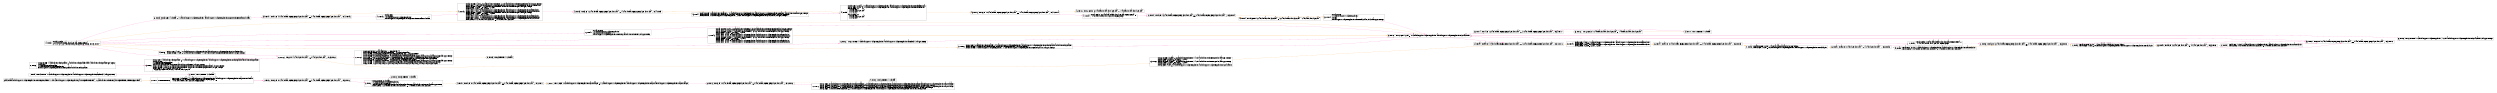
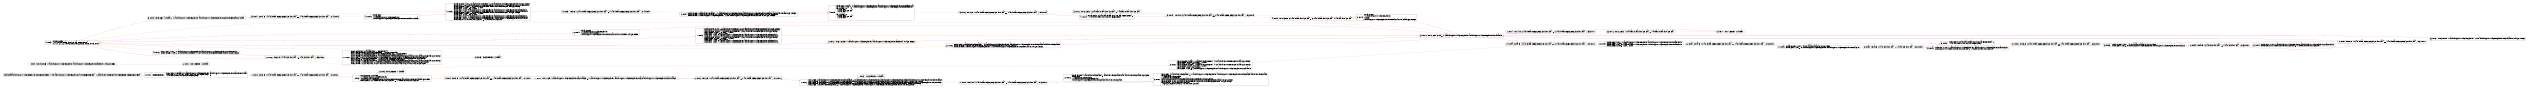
  digraph {
    rankdir=LR
    node [shape=record]
    edge [color=deeppink]
    n1 [label="{0\:\ 0x0000|MTH_ENTER_BLOCK\l|0x0000: IGET  (r0 I:boolean) = (r7 I:android.support.v7.widget.RecyclerView) android.support.v7.widget.RecyclerView.mLayoutFrozen boolean \l0x0002: CONST  (r1 I:?[int, float, boolean, short, byte, char, OBJECT, ARRAY]) = \l  (0 ?[int, float, boolean, short, byte, char, OBJECT, ARRAY])\l \l}"]
    n2 [label="{1\:\ 0x0003|0x0003: IF  (r0 I:?[int, boolean, OBJECT, ARRAY, byte, short, char]) == (0 ?[int, boolean, OBJECT, ARRAY, byte, short, char])  \-\> B:3:0x0006 \l}"]
    n3 [label="{2\:\ 0x0005|0x0005: RETURN  (r1 I:boolean) \l}"]
    n4 [label="{3\:\ 0x0006|0x0006: INVOKE  (r0 I:boolean) = \l  (r7 I:android.support.v7.widget.RecyclerView)\l  (r8 I:android.view.MotionEvent)\l android.support.v7.widget.RecyclerView.dispatchOnItemTouchIntercept(android.view.MotionEvent):boolean type: DIRECT \l0x000a: CONST  (r2 I:?[boolean, int, float, short, byte, char]) = (1 ?[boolean, int, float, short, byte, char]) \l}"]
    n5 [label="{4\:\ 0x000b|0x000b: IF  (r0 I:?[int, boolean, OBJECT, ARRAY, byte, short, char]) == (0 ?[int, boolean, OBJECT, ARRAY, byte, short, char])  \-\> B:7:0x0011 \l}"]
    n6 [label="{7\:\ 0x0011|0x0011: IGET  (r0 I:android.support.v7.widget.RecyclerView$LayoutManager) = (r7 I:android.support.v7.widget.RecyclerView) android.support.v7.widget.RecyclerView.mLayout android.support.v7.widget.RecyclerView$LayoutManager \l}"]
    n7 [label="{5\:\ 0x000d|0x000d: INVOKE  (r7 I:android.support.v7.widget.RecyclerView) android.support.v7.widget.RecyclerView.cancelTouch():void type: DIRECT \l}"]
    n8 [label="{6\:\ 0x0010|0x0010: RETURN  (r2 I:boolean) \l}"]
    n9 [label="{8\:\ 0x0013|0x0013: IF  (r0 I:?[int, boolean, OBJECT, ARRAY, byte, short, char]) != (0 ?[int, boolean, OBJECT, ARRAY, byte, short, char])  \-\> B:10:0x0016 \l}"]
    n10 [label="{9\:\ 0x0015|0x0015: RETURN  (r1 I:boolean) \l}"]
    n11 [label="{10\:\ 0x0016|0x0016: IGET  (r0 I:android.support.v7.widget.RecyclerView$LayoutManager) = (r7 I:android.support.v7.widget.RecyclerView) android.support.v7.widget.RecyclerView.mLayout android.support.v7.widget.RecyclerView$LayoutManager \l0x0018: INVOKE  (r0 I:boolean) = (r0 I:android.support.v7.widget.RecyclerView$LayoutManager) android.support.v7.widget.RecyclerView.LayoutManager.canScrollHorizontally():boolean type: VIRTUAL \l0x001c: IGET  (r3 I:android.support.v7.widget.RecyclerView$LayoutManager) = (r7 I:android.support.v7.widget.RecyclerView) android.support.v7.widget.RecyclerView.mLayout android.support.v7.widget.RecyclerView$LayoutManager \l0x001e: INVOKE  (r3 I:boolean) = (r3 I:android.support.v7.widget.RecyclerView$LayoutManager) android.support.v7.widget.RecyclerView.LayoutManager.canScrollVertically():boolean type: VIRTUAL \l0x0022: IGET  (r4 I:android.view.VelocityTracker) = (r7 I:android.support.v7.widget.RecyclerView) android.support.v7.widget.RecyclerView.mVelocityTracker android.view.VelocityTracker \l}"]
+   n12 [label="{11\:\ 0x0024|0x0024: IF  (r4 I:?[int, boolean, OBJECT, ARRAY, byte, short, char]) != (0 ?[int, boolean, OBJECT, ARRAY, byte, short, char])  \-\> B:13:0x002c \l}"]
    n13 [label="{12\:\ 0x0026|0x0026: INVOKE  (r4 I:android.view.VelocityTracker) =  android.view.VelocityTracker.obtain():android.view.VelocityTracker type: STATIC \l0x002a: IPUT  \l  (r4 I:android.view.VelocityTracker)\l  (r7 I:android.support.v7.widget.RecyclerView)\l android.support.v7.widget.RecyclerView.mVelocityTracker android.view.VelocityTracker \l}"]
    n14 [label="{13\:\ 0x002c|0x002c: IGET  (r4 I:android.view.VelocityTracker) = (r7 I:android.support.v7.widget.RecyclerView) android.support.v7.widget.RecyclerView.mVelocityTracker android.view.VelocityTracker \l0x002e: INVOKE  \l  (r4 I:android.view.VelocityTracker)\l  (r8 I:android.view.MotionEvent)\l android.view.VelocityTracker.addMovement(android.view.MotionEvent):void type: VIRTUAL \l0x0031: INVOKE  (r4 I:int) = (r8 I:android.view.MotionEvent) android.view.MotionEvent.getActionMasked():int type: VIRTUAL \l0x0035: INVOKE  (r5 I:int) = (r8 I:android.view.MotionEvent) android.view.MotionEvent.getActionIndex():int type: VIRTUAL \l0x0039: CONST  (r6 I:?[int, float, short, byte, char]) = \l  (1056964608(0x3f000000, float:0.5) ?[int, float, short, byte, char])\l \l}"]
    n15 [label="{14\:\ 0x003b|0x003b: SWITCH  \l  (r4 I:?[int, float, boolean, short, byte, char, OBJECT, ARRAY])\l k:[0, 1, 2, 3, 4, 5, 6] t:[0x00cf, 0x00c6, 0x0066, 0x0061, 0x003e, 0x0045, 0x0040] \l}"]
    n16 [label="{16\:\ 0x0040|0x0040: INVOKE  \l  (r7 I:android.support.v7.widget.RecyclerView)\l  (r8 I:android.view.MotionEvent)\l android.support.v7.widget.RecyclerView.onPointerUp(android.view.MotionEvent):void type: DIRECT \l}"]
    n17 [label="{17\:\ 0x0045|0x0045: INVOKE  (r0 I:int) = (r8 I:android.view.MotionEvent), (r5 I:int) android.view.MotionEvent.getPointerId(int):int type: VIRTUAL \l0x0049: IPUT  (r0 I:int), (r7 I:android.support.v7.widget.RecyclerView) android.support.v7.widget.RecyclerView.mScrollPointerId int \l0x004b: INVOKE  (r0 I:float) = (r8 I:android.view.MotionEvent), (r5 I:int) android.view.MotionEvent.getX(int):float type: VIRTUAL \l0x004f: ARITH  (r0 I:float) = (r0 I:float) + (r6 I:float) \l0x0050: CAST  (r0 I:int) = (int) (r0 I:float) \l0x0051: IPUT  (r0 I:int), (r7 I:android.support.v7.widget.RecyclerView) android.support.v7.widget.RecyclerView.mLastTouchX int \l0x0053: IPUT  (r0 I:int), (r7 I:android.support.v7.widget.RecyclerView) android.support.v7.widget.RecyclerView.mInitialTouchX int \l0x0055: INVOKE  (r8 I:float) = (r8 I:android.view.MotionEvent), (r5 I:int) android.view.MotionEvent.getY(int):float type: VIRTUAL \l0x0059: ARITH  (r8 I:float) = (r8 I:float) + (r6 I:float) \l0x005a: CAST  (r8 I:int) = (int) (r8 I:float) \l0x005b: IPUT  (r8 I:int), (r7 I:android.support.v7.widget.RecyclerView) android.support.v7.widget.RecyclerView.mLastTouchY int \l0x005d: IPUT  (r8 I:int), (r7 I:android.support.v7.widget.RecyclerView) android.support.v7.widget.RecyclerView.mInitialTouchY int \l}"]
    n18 [label="{18\:\ 0x0061|0x0061: INVOKE  (r7 I:android.support.v7.widget.RecyclerView) android.support.v7.widget.RecyclerView.cancelTouch():void type: DIRECT \l}"]
    n19 [label="{19\:\ 0x0066|0x0066: IGET  (r4 I:int) = (r7 I:android.support.v7.widget.RecyclerView) android.support.v7.widget.RecyclerView.mScrollPointerId int \l0x0068: INVOKE  (r4 I:int) = (r8 I:android.view.MotionEvent), (r4 I:int) android.view.MotionEvent.findPointerIndex(int):int type: VIRTUAL \l}"]
    n20 [label="{37\:\ 0x00c6|0x00c6: IGET  (r8 I:android.view.VelocityTracker) = (r7 I:android.support.v7.widget.RecyclerView) android.support.v7.widget.RecyclerView.mVelocityTracker android.view.VelocityTracker \l0x00c8: INVOKE  (r8 I:android.view.VelocityTracker) android.view.VelocityTracker.clear():void type: VIRTUAL \l0x00cb: INVOKE  (r7 I:android.support.v7.widget.RecyclerView), (r1 I:int) android.support.v7.widget.RecyclerView.stopNestedScroll(int):void type: VIRTUAL \l}"]
    n21 [label="{38\:\ 0x00cf|0x00cf: IGET  (r4 I:boolean) = (r7 I:android.support.v7.widget.RecyclerView) android.support.v7.widget.RecyclerView.mIgnoreMotionEventTillDown boolean \l}"]
    n22 [label="{51\:\ 0x0112|0x0112: IGET  (r8 I:int) = (r7 I:android.support.v7.widget.RecyclerView) android.support.v7.widget.RecyclerView.mScrollState int \l}"]
    n23 [label="{20\:\ 0x006c|0x006c: IF  (r4 I:?[int, byte, short, char]) \>= (0 ?[int, byte, short, char])  \-\> B:23:0x008c \l}"]
    n24 [label="{39\:\ 0x00d1|0x00d1: IF  (r4 I:?[int, boolean, OBJECT, ARRAY, byte, short, char]) == (0 ?[int, boolean, OBJECT, ARRAY, byte, short, char])  \-\> B:41:0x00d5 \l}"]
    n25 [label="{24\:\ 0x009a|0x009a: IF  (r4 I:?[int, boolean, OBJECT, ARRAY, byte, short, char]) == (r2 I:?[int, boolean, OBJECT, ARRAY, byte, short, char])  \-\> B:51:0x0112 \l}"]
    n26 [label="{52\:\ 0x0114|0x0114: IF  (r8 I:?[int, boolean, OBJECT, ARRAY, byte, short, char]) != (r2 I:?[int, boolean, OBJECT, ARRAY, byte, short, char])  \-\> B:54:0x0117 \l}"]
    n27 [label="{21\:\ 0x006e|0x006e: CONST_STR  (r8 I:java.lang.String) =  \"RecyclerView\" \l0x0070: NEW_INSTANCE  (r0 I:java.lang.StringBuilder) =  java.lang.StringBuilder \l0x0072: INVOKE  (r0 I:java.lang.StringBuilder) java.lang.StringBuilder.\<init\>():void type: DIRECT \l0x0075: CONST_STR  (r2 I:java.lang.String) =  \"Error processing scroll; pointer index for id \" \l0x0077: INVOKE  (r0 I:java.lang.StringBuilder), (r2 I:java.lang.String) java.lang.StringBuilder.append(java.lang.String):java.lang.StringBuilder type: VIRTUAL \l0x007a: IGET  (r2 I:int) = (r7 I:android.support.v7.widget.RecyclerView) android.support.v7.widget.RecyclerView.mScrollPointerId int \l0x007c: INVOKE  (r0 I:java.lang.StringBuilder), (r2 I:int) java.lang.StringBuilder.append(int):java.lang.StringBuilder type: VIRTUAL \l0x007f: CONST_STR  (r2 I:java.lang.String) =  \" not found. Did any MotionEvents get skipped?\" \l0x0081: INVOKE  (r0 I:java.lang.StringBuilder), (r2 I:java.lang.String) java.lang.StringBuilder.append(java.lang.String):java.lang.StringBuilder type: VIRTUAL \l0x0084: INVOKE  (r0 I:java.lang.String) = (r0 I:java.lang.StringBuilder) java.lang.StringBuilder.toString():java.lang.String type: VIRTUAL \l0x0088: INVOKE  (r8 I:java.lang.String), (r0 I:java.lang.String) android.util.Log.e(java.lang.String, java.lang.String):int type: STATIC \l}"]
    n28 [label="{23\:\ 0x008c|0x008c: INVOKE  (r5 I:float) = (r8 I:android.view.MotionEvent), (r4 I:int) android.view.MotionEvent.getX(int):float type: VIRTUAL \l0x0090: ARITH  (r5 I:float) = (r5 I:float) + (r6 I:float) \l0x0091: CAST  (r5 I:int) = (int) (r5 I:float) \l0x0092: INVOKE  (r8 I:float) = (r8 I:android.view.MotionEvent), (r4 I:int) android.view.MotionEvent.getY(int):float type: VIRTUAL \l0x0096: ARITH  (r8 I:float) = (r8 I:float) + (r6 I:float) \l0x0097: CAST  (r8 I:int) = (int) (r8 I:float) \l0x0098: IGET  (r4 I:int) = (r7 I:android.support.v7.widget.RecyclerView) android.support.v7.widget.RecyclerView.mScrollState int \l}"]
    n29 [label="{22\:\ 0x008b|0x008b: RETURN  (r1 I:boolean) \l}"]
    n30 [label="{25\:\ 0x009c|0x009c: IGET  (r4 I:int) = (r7 I:android.support.v7.widget.RecyclerView) android.support.v7.widget.RecyclerView.mInitialTouchX int \l0x009e: ARITH  (r4 I:int) = (r5 I:int) \- (r4 I:int) \l0x00a0: IGET  (r6 I:int) = (r7 I:android.support.v7.widget.RecyclerView) android.support.v7.widget.RecyclerView.mInitialTouchY int \l0x00a2: ARITH  (r6 I:int) = (r8 I:int) \- (r6 I:int) \l}"]
    n31 [label="{26\:\ 0x00a4|0x00a4: IF  (r0 I:?[int, boolean, OBJECT, ARRAY, byte, short, char]) == (0 ?[int, boolean, OBJECT, ARRAY, byte, short, char])  \-\> B:30:0x00b2 \l}"]
    n32 [label="{27\:\ 0x00a6|0x00a6: INVOKE  (r0 I:int) = (r4 I:int) java.lang.Math.abs(int):int type: STATIC \l0x00aa: IGET  (r4 I:int) = (r7 I:android.support.v7.widget.RecyclerView) android.support.v7.widget.RecyclerView.mTouchSlop int \l}"]
    n33 [label="{30\:\ 0x00b2|0x00b2: CONST  (r0 I:?[int, float, boolean, short, byte, char, OBJECT, ARRAY]) = \l  (0 ?[int, float, boolean, short, byte, char, OBJECT, ARRAY])\l \l}"]
    n34 [label="{28\:\ 0x00ac|0x00ac: IF  (r0 I:?[int, byte, short, char]) \<= (r4 I:?[int, byte, short, char])  \-\> B:30:0x00b2 \l}"]
    n35 [label="{31\:\ 0x00b3|0x00b3: IF  (r3 I:?[int, boolean, OBJECT, ARRAY, byte, short, char]) == (0 ?[int, boolean, OBJECT, ARRAY, byte, short, char])  \-\> B:35:0x00c0 \l}"]
    n36 [label="{29\:\ 0x00ae|0x00ae: IPUT  (r5 I:int), (r7 I:android.support.v7.widget.RecyclerView) android.support.v7.widget.RecyclerView.mLastTouchX int \l0x00b0: CONST  (r0 I:?[boolean, int, float, short, byte, char]) = (1 ?[boolean, int, float, short, byte, char]) \l}"]
    n37 [label="{32\:\ 0x00b5|0x00b5: INVOKE  (r3 I:int) = (r6 I:int) java.lang.Math.abs(int):int type: STATIC \l0x00b9: IGET  (r4 I:int) = (r7 I:android.support.v7.widget.RecyclerView) android.support.v7.widget.RecyclerView.mTouchSlop int \l}"]
    n38 [label="{35\:\ 0x00c0|0x00c0: IF  (r0 I:?[int, boolean, OBJECT, ARRAY, byte, short, char]) == (0 ?[int, boolean, OBJECT, ARRAY, byte, short, char])  \-\> B:51:0x0112 \l}"]
    n39 [label="{33\:\ 0x00bb|0x00bb: IF  (r3 I:?[int, byte, short, char]) \<= (r4 I:?[int, byte, short, char])  \-\> B:35:0x00c0 \l}"]
    n40 [label="{36\:\ 0x00c2|0x00c2: INVOKE  (r7 I:android.support.v7.widget.RecyclerView), (r2 I:int) android.support.v7.widget.RecyclerView.setScrollState(int):void type: VIRTUAL \l}"]
    n41 [label="{34\:\ 0x00bd|0x00bd: IPUT  (r8 I:int), (r7 I:android.support.v7.widget.RecyclerView) android.support.v7.widget.RecyclerView.mLastTouchY int \l0x00bf: CONST  (r0 I:?[boolean, int, float, short, byte, char]) = (1 ?[boolean, int, float, short, byte, char]) \l}"]
    n42 [label="{40\:\ 0x00d3|0x00d3: IPUT  \l  (r1 I:boolean)\l  (r7 I:android.support.v7.widget.RecyclerView)\l android.support.v7.widget.RecyclerView.mIgnoreMotionEventTillDown boolean \l}"]
    n43 [label="{41\:\ 0x00d5|0x00d5: INVOKE  (r4 I:int) = (r8 I:android.view.MotionEvent), (r1 I:int) android.view.MotionEvent.getPointerId(int):int type: VIRTUAL \l0x00d9: IPUT  (r4 I:int), (r7 I:android.support.v7.widget.RecyclerView) android.support.v7.widget.RecyclerView.mScrollPointerId int \l0x00db: INVOKE  (r4 I:float) = (r8 I:android.view.MotionEvent) android.view.MotionEvent.getX():float type: VIRTUAL \l0x00df: ARITH  (r4 I:float) = (r4 I:float) + (r6 I:float) \l0x00e0: CAST  (r4 I:int) = (int) (r4 I:float) \l0x00e1: IPUT  (r4 I:int), (r7 I:android.support.v7.widget.RecyclerView) android.support.v7.widget.RecyclerView.mLastTouchX int \l0x00e3: IPUT  (r4 I:int), (r7 I:android.support.v7.widget.RecyclerView) android.support.v7.widget.RecyclerView.mInitialTouchX int \l0x00e5: INVOKE  (r8 I:float) = (r8 I:android.view.MotionEvent) android.view.MotionEvent.getY():float type: VIRTUAL \l0x00e9: ARITH  (r8 I:float) = (r8 I:float) + (r6 I:float) \l0x00ea: CAST  (r8 I:int) = (int) (r8 I:float) \l0x00eb: IPUT  (r8 I:int), (r7 I:android.support.v7.widget.RecyclerView) android.support.v7.widget.RecyclerView.mLastTouchY int \l0x00ed: IPUT  (r8 I:int), (r7 I:android.support.v7.widget.RecyclerView) android.support.v7.widget.RecyclerView.mInitialTouchY int \l0x00ef: IGET  (r8 I:int) = (r7 I:android.support.v7.widget.RecyclerView) android.support.v7.widget.RecyclerView.mScrollState int \l0x00f1: CONST  (r4 I:?[int, float, short, byte, char]) = (2 ?[int, float, short, byte, char]) \l}"]
    n44 [label="{42\:\ 0x00f2|0x00f2: IF  (r8 I:?[int, boolean, OBJECT, ARRAY, byte, short, char]) != (r4 I:?[int, boolean, OBJECT, ARRAY, byte, short, char])  \-\> B:44:0x00fe \l}"]
    n45 [label="{43\:\ 0x00f4|0x00f4: INVOKE  (r8 I:android.view.ViewParent) = (r7 I:android.support.v7.widget.RecyclerView) android.support.v7.widget.RecyclerView.getParent():android.view.ViewParent type: VIRTUAL \l0x00f8: INVOKE  (r8 I:android.view.ViewParent), (r2 I:boolean) android.view.ViewParent.requestDisallowInterceptTouchEvent(boolean):void type: INTERFACE \l0x00fb: INVOKE  (r7 I:android.support.v7.widget.RecyclerView), (r2 I:int) android.support.v7.widget.RecyclerView.setScrollState(int):void type: VIRTUAL \l}"]
    n46 [label="{44\:\ 0x00fe|0x00fe: IGET  (r8 I:int[]) = (r7 I:android.support.v7.widget.RecyclerView) android.support.v7.widget.RecyclerView.mNestedOffsets int[] \l0x0100: IGET  (r4 I:int[]) = (r7 I:android.support.v7.widget.RecyclerView) android.support.v7.widget.RecyclerView.mNestedOffsets int[] \l0x0102: APUT  \l  (r4 I:?[int, float][])\l  (r2 I:?[int, short, byte, char])\l  (r1 I:?[int, float])\l \l0x0104: APUT  \l  (r8 I:?[int, float][])\l  (r1 I:?[int, short, byte, char])\l  (r1 I:?[int, float])\l \l}"]
    n47 [label="{45\:\ 0x0106|0x0106: IF  (r0 I:?[int, boolean, OBJECT, ARRAY, byte, short, char]) == (0 ?[int, boolean, OBJECT, ARRAY, byte, short, char])  \-\> B:47:0x010a \l}"]
    n48 [label="{46\:\ 0x0108|0x0108: CONST  (r8 I:?[boolean, int, float, short, byte, char]) = (1 ?[boolean, int, float, short, byte, char]) \l}"]
    n49 [label="{47\:\ 0x010a|0x010a: CONST  (r8 I:?[int, float, boolean, short, byte, char, OBJECT, ARRAY]) = \l  (0 ?[int, float, boolean, short, byte, char, OBJECT, ARRAY])\l \l}"]
    n50 [label="{48\:\ 0x010b|0x010b: IF  (r3 I:?[int, boolean, OBJECT, ARRAY, byte, short, char]) == (0 ?[int, boolean, OBJECT, ARRAY, byte, short, char])  \-\> B:50:0x010f \l}"]
    n51 [label="{49\:\ 0x010d|0x010d: ARITH  (r8 I:?[int, boolean, short, byte, char]) = (r8 I:?[int, boolean, short, byte, char]) \| (2 ?[int, float, short, byte, char]) \l}"]
    n52 [label="{50\:\ 0x010f|0x010f: INVOKE  \l  (r7 I:android.support.v7.widget.RecyclerView)\l  (r8 I:int)\l  (r1 I:int)\l android.support.v7.widget.RecyclerView.startNestedScroll(int, int):boolean type: VIRTUAL \l}"]
    n53 [label="{53\:\ 0x0116|0x0116: CONST  (r1 I:?[boolean, int, float, short, byte, char]) = (1 ?[boolean, int, float, short, byte, char]) \l}"]
    n54 [label="{54\:\ 0x0117|0x0117: RETURN  (r1 I:boolean) \l}"]
    n55 [label="{public boolean android.support.v7.widget.RecyclerView.onInterceptTouchEvent((r7 'this' I:android.support.v7.widget.RecyclerView A[IMMUTABLE_TYPE, THIS]), (r8 I:android.view.MotionEvent A[IMMUTABLE_TYPE, METHOD_ARGUMENT])) }"]
    n1 -> n2
    n2 -> n3 [style=dashed]
    n2 -> n4
    n4 -> n5 [color=darkorange]
    n5 -> n6 [color=darkorange]
    n6 -> n9
    n7 -> n8
    n9 -> n10 [color=darkorange style=dashed]
    n9 -> n11
+   n11 -> n12 [color=darkorange]
+   n12 -> n13 [color=darkorange style=dashed]
+   n12 -> n14
    n13 -> n14
    n15 -> n16
    n15 -> n17
    n15 -> n18
    n15 -> n19 [color=darkorange]
    n15 -> n20 [color=darkorange]
    n15 -> n21
    n15 -> n22 [color=darkorange]
    n16 -> n22
    n17 -> n22 [color=darkorange]
    n18 -> n22
    n19 -> n23
    n20 -> n22
    n21 -> n24
    n22 -> n25
    n22 -> n26
    n23 -> n15
    n23 -> n27 [style=dashed]
    n23 -> n28 [color=darkorange]
    n24 -> n42 [style=dashed]
    n24 -> n43 [color=darkorange]
    n25 -> n30 [color=darkorange style=dashed]
    n26 -> n53 [color=darkorange style=dashed]
    n26 -> n54
    n27 -> n29 [color=darkorange]
    n28 -> n25 [color=darkorange]
    n30 -> n31 [color=darkorange]
    n31 -> n32 [color=darkorange style=dashed]
    n31 -> n33
    n32 -> n34 [color=darkorange]
    n33 -> n35 [style=dashed]
    n34 -> n33
    n34 -> n36 [style=dashed]
    n35 -> n37 [color=darkorange style=dashed]
    n35 -> n38
    n36 -> n35 [color=darkorange]
    n37 -> n39 [color=darkorange]
    n38 -> n22
    n38 -> n40 [style=dashed]
    n39 -> n38
    n39 -> n41 [color=darkorange style=dashed]
    n40 -> n22
    n41 -> n38
    n42 -> n43
    n43 -> n44
    n44 -> n45 [color=darkorange style=dashed]
    n44 -> n46 [color=darkorange]
    n45 -> n46
    n46 -> n47 [color=darkorange]
    n47 -> n48 [color=darkorange style=dashed]
    n47 -> n49
    n48 -> n50
    n49 -> n50
    n50 -> n51 [color=darkorange style=dashed]
    n50 -> n52 [color=darkorange]
    n51 -> n52 [color=darkorange]
    n52 -> n22
    n53 -> n54 [color=darkorange]
    n55 -> n1 [color=darkorange]
  }
